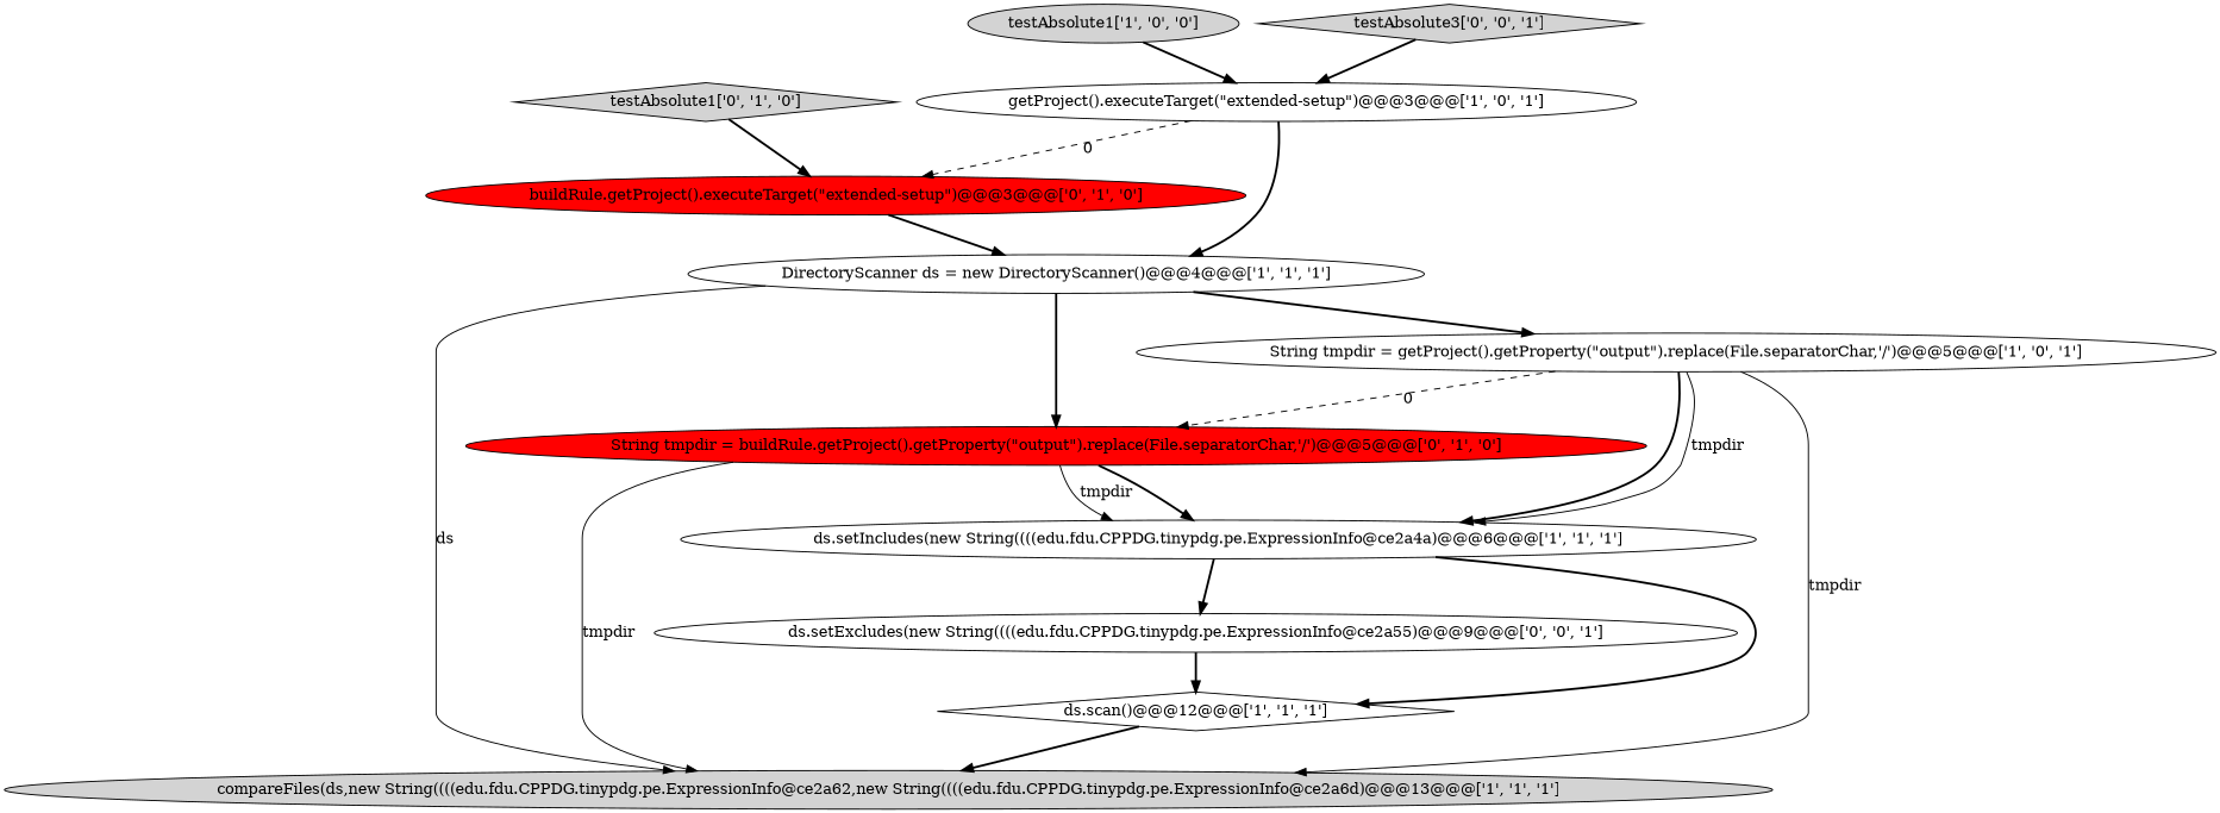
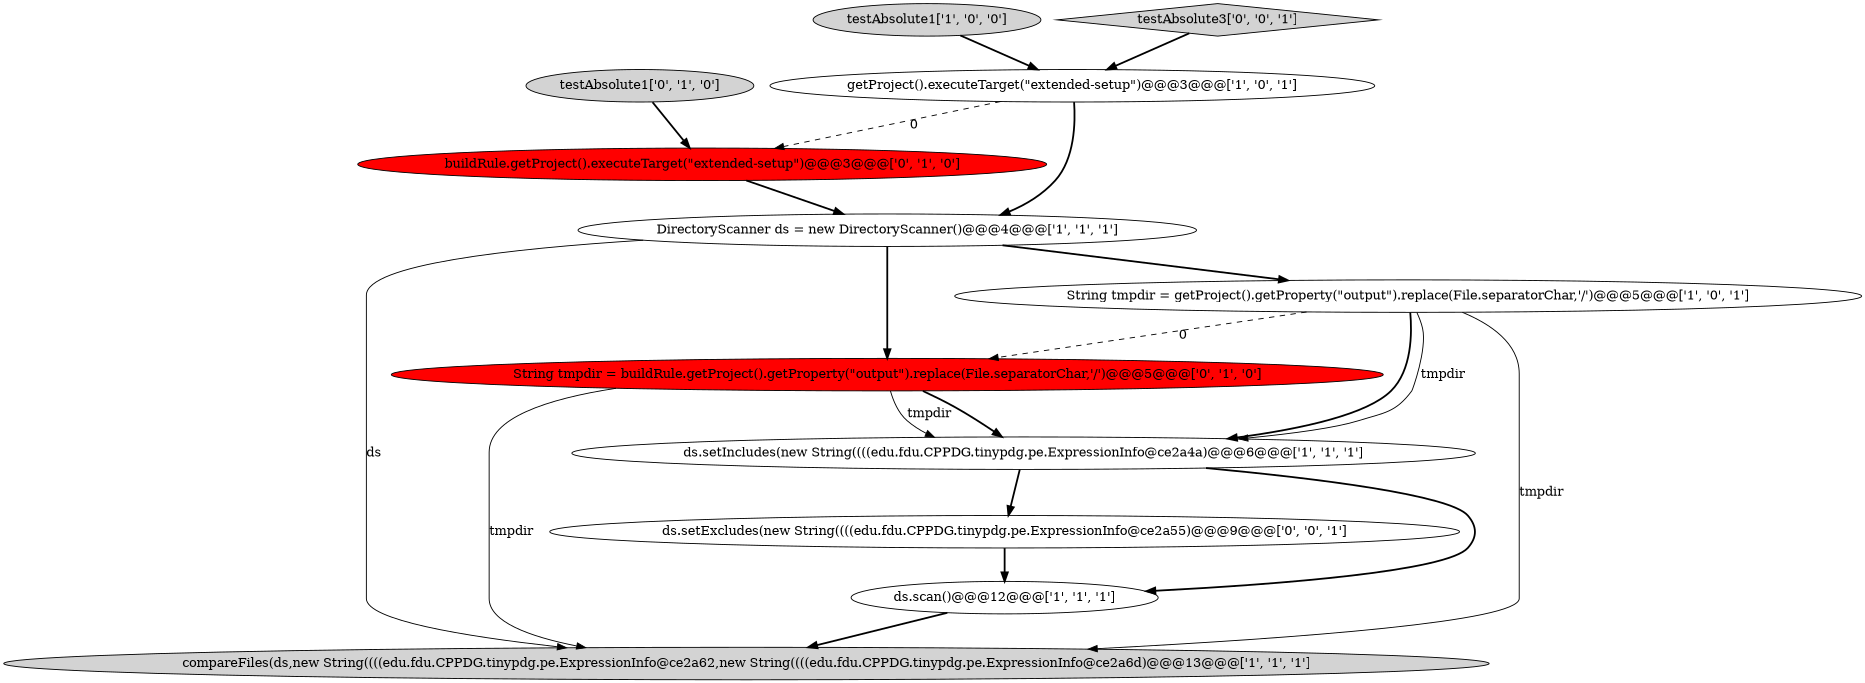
  digraph {
    node [fillcolor=white shape=ellipse style=filled]
    edge [style=bold]
    n1 [fillcolor=red label="String tmpdir = buildRule.getProject().getProperty(\"output\").replace(File.separatorChar,'/')@@@5@@@['0', '1', '0']"]
    n2 [label="ds.setIncludes(new String((((edu.fdu.CPPDG.tinypdg.pe.ExpressionInfo@ce2a4a)@@@6@@@['1', '1', '1']"]
    n3 [fillcolor=lightgray label="compareFiles(ds,new String((((edu.fdu.CPPDG.tinypdg.pe.ExpressionInfo@ce2a62,new String((((edu.fdu.CPPDG.tinypdg.pe.ExpressionInfo@ce2a6d)@@@13@@@['1', '1', '1']"]
    n4 [label="ds.setExcludes(new String((((edu.fdu.CPPDG.tinypdg.pe.ExpressionInfo@ce2a55)@@@9@@@['0', '0', '1']"]
-   n5 [label="ds.scan()@@@12@@@['1', '1', '1']" shape=diamond]
+   n5 [label="ds.scan()@@@12@@@['1', '1', '1']"]
    n6 [fillcolor=lightgray label="testAbsolute1['1', '0', '0']"]
    n7 [label="getProject().executeTarget(\"extended-setup\")@@@3@@@['1', '0', '1']"]
    n8 [fillcolor=red label="buildRule.getProject().executeTarget(\"extended-setup\")@@@3@@@['0', '1', '0']"]
    n9 [label="DirectoryScanner ds = new DirectoryScanner()@@@4@@@['1', '1', '1']"]
    n10 [label="String tmpdir = getProject().getProperty(\"output\").replace(File.separatorChar,'/')@@@5@@@['1', '0', '1']"]
-   n11 [fillcolor=lightgray label="testAbsolute1['0', '1', '0']" shape=diamond]
+   n11 [fillcolor=lightgray label="testAbsolute1['0', '1', '0']"]
    n12 [fillcolor=lightgray label="testAbsolute3['0', '0', '1']" shape=diamond]
    n1 -> n2
    n1 -> n2 [label=tmpdir style=solid]
    n1 -> n3 [label=tmpdir style=solid]
    n2 -> n4
    n2 -> n5
    n4 -> n5
    n5 -> n3
    n6 -> n7
    n7 -> n8 [label=0 style=dashed]
    n7 -> n9
    n8 -> n9
    n9 -> n1
    n9 -> n3 [label=ds style=solid]
    n9 -> n10
    n10 -> n1 [label=0 style=dashed]
    n10 -> n2
    n10 -> n2 [label=tmpdir style=solid]
    n10 -> n3 [label=tmpdir style=solid]
    n11 -> n8
    n12 -> n7
  }
